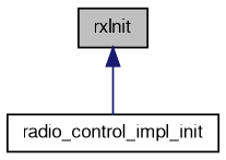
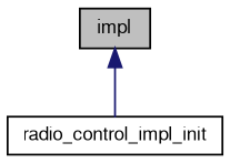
  digraph {
    rankdir=TB
    node [color=black fontname=FreeSans fontsize=10 shape=record style=filled]
-   n1 [fillcolor=grey75 fontcolor=black height=0.2 label=rxInit width=0.4]
+   n1 [fillcolor=grey75 fontcolor=black height=0.2 label=impl width=0.4]
    n2 [fillcolor=white height=0.2 label=radio_control_impl_init width=0.4]
    n1 -> n2 [color=midnightblue dir=back fontname=FreeSans fontsize=10 labelfontname=FreeSans labelfontsize=10 style=solid]
  }
